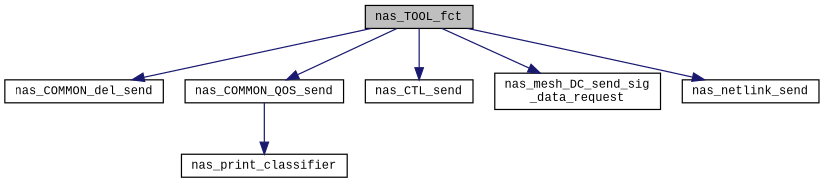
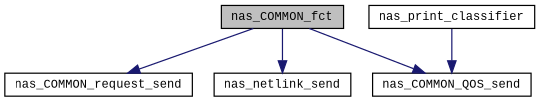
  digraph {
    fontname="Liberation Mono"
    rankdir=TB
    node [color=black fillcolor=white fontname="Liberation Mono" fontsize=10 shape=record style=filled]
    edge [color=midnightblue fontname="Liberation Mono" fontsize=10 labelfontname=Helvetica labelfontsize=10 style=solid]
-   n1 [fillcolor=grey75 fontcolor=black height=0.2 label=nas_TOOL_fct width=0.4]
-   n2 [height=0.2 label=nas_COMMON_del_send width=0.4]
+   n1 [fillcolor=grey75 fontcolor=black height=0.2 label=nas_COMMON_fct width=0.4]
+   n2 [height=0.2 label=nas_COMMON_request_send width=0.4]
    n3 [height=0.2 label=nas_COMMON_QOS_send width=0.4]
-   n4 [height=0.2 label=nas_CTL_send width=0.4]
-   n5 [height=0.2 label="nas_mesh_DC_send_sig\l_data_request" width=0.4]
    n6 [height=0.2 label=nas_netlink_send width=0.4]
    n7 [height=0.2 label=nas_print_classifier width=0.4]
    n1 -> n2
    n1 -> n3
-   n1 -> n4
-   n1 -> n5
    n1 -> n6
-   n3 -> n7
+   n7 -> n3
  }
